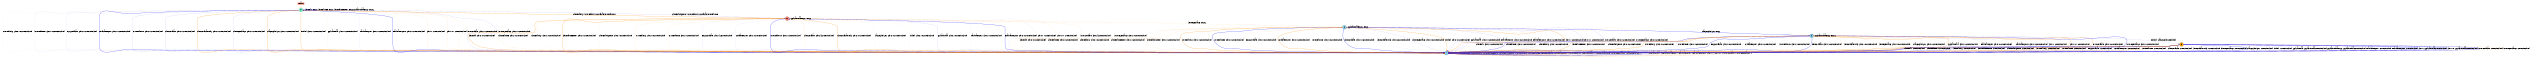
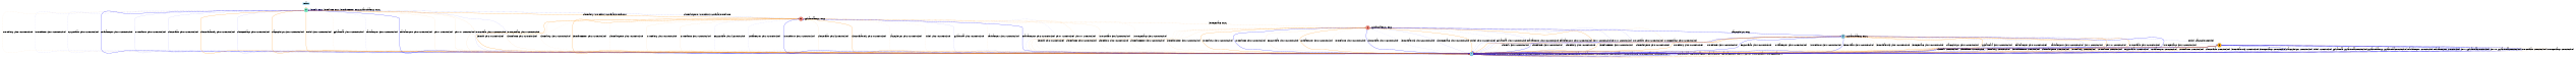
  digraph {
    node [fillcolor=skyblue shape=circle style=filled]
    edge [color=darkorange style=dashed]
    n1 [fillcolor=aquamarine label=s0]
    n2 [label=s1]
    n3 [fillcolor=salmon label=s2]
-   n4 [label=s3]
+   n4 [fillcolor=salmon label=s3]
    n5 [label=s4]
    n6 [fillcolor=orange label=s5]
-   __start0 [fillcolor=salmon height=0 shape=none width=0]
+   __start0 [height=0 shape=none width=0]
    n1 -> n1 [label="ClientHello / Empty"]
    n1 -> n1 [color=blue label="ClientHelloDHE / Empty" style=bold]
    n1 -> n1 [label="ClientHelloDHEReset / Empty"]
    n1 -> n1 [color=blue label="ApplicationDataEmpty / Empty"]
    n1 -> n2 [label="ServerHelloRSA / Alert2.10ConnectionClosed" style=dotted]
    n1 -> n2 [color=blue label="ServerHelloDHE / Alert2.10ConnectionClosed" style=dotted]
    n1 -> n2 [color=blue label="EmptyCertificate / Alert2.10ConnectionClosed" style=dotted]
    n1 -> n2 [color=blue label="CertificateRequest / Alert2.10ConnectionClosed" style=bold]
    n1 -> n2 [color=blue label="ServerHelloDone / Alert2.10ConnectionClosed"]
    n1 -> n2 [color=blue label="ClientCertificate / Alert2.10ConnectionClosed"]
    n1 -> n2 [label="ClientCertificateVerify / Alert2.10ConnectionClosed" style=bold]
    n1 -> n2 [color=blue label="ClientKeyExchange / Alert2.10ConnectionClosed"]
    n1 -> n2 [label="ChangeCipherSpec / Alert2.10ConnectionClosed" style=bold]
    n1 -> n2 [label="Finished / Alert2.10ConnectionClosed" style=bold]
    n1 -> n2 [label="ApplicationData / Alert2.10ConnectionClosed" style=dotted]
    n1 -> n2 [color=blue label="HeartbeatRequest / Alert2.10ConnectionClosed" style=dotted]
    n1 -> n2 [color=blue label="HeartbeatResponse / Alert2.10ConnectionClosed" style=bold]
    n1 -> n2 [label="Alert10 / ConnectionClosed"]
    n1 -> n2 [label="Alert1100 / ConnectionClosed"]
    n1 -> n2 [label="ServerCertificate / Alert2.10ConnectionClosed"]
    n1 -> n2 [color=blue label="ServerKeyExchange / Alert2.10ConnectionClosed"]
    n1 -> n3 [label="ClientHelloRSA / ServerHelloTLSv12CertificateServerHelloDone" style=bold]
    n1 -> n3 [color=blue label="ClientHelloRSAReset / ServerHelloTLSv12CertificateServerHelloDone"]
    n2 -> n2 [color=blue label="ClientHello / x"]
    n2 -> n2 [label="ClientHelloDHE / x" style=dotted]
    n2 -> n2 [color=blue label="ClientHelloRSA / x"]
    n2 -> n2 [label="ClientHelloDHEReset / x"]
    n2 -> n2 [color=blue label="ClientHelloRSAReset / x" style=dotted]
    n2 -> n2 [color=blue label="ServerHelloRSA / x"]
    n2 -> n2 [color=blue label="ServerHelloDHE / x" style=dotted]
    n2 -> n2 [color=blue label="EmptyCertificate / x" style=bold]
    n2 -> n2 [color=blue label="CertificateRequest / x" style=bold]
    n2 -> n2 [label="ServerHelloDone / x" style=bold]
    n2 -> n2 [color=blue label="ClientCertificate / x" style=dotted]
    n2 -> n2 [label="ClientCertificateVerify / x" style=dotted]
    n2 -> n2 [color=blue label="ClientKeyExchange / x"]
    n2 -> n2 [label="ChangeCipherSpec / x"]
    n2 -> n2 [color=blue label="Finished / x"]
    n2 -> n2 [color=blue label="ApplicationData / x" style=bold]
    n2 -> n2 [color=blue label="ApplicationDataEmpty / x"]
    n2 -> n2 [label="HeartbeatRequest / x" style=dotted]
    n2 -> n2 [label="HeartbeatResponse / x"]
    n2 -> n2 [label="Alert10 / x" style=dotted]
    n2 -> n2 [label="Alert1100 / x" style=dotted]
    n2 -> n2 [label="ServerCertificate / x"]
    n2 -> n2 [label="ServerKeyExchange / x"]
    n3 -> n2 [label="ClientHello / Alert2.10ConnectionClosed" style=bold]
    n3 -> n2 [label="ClientHelloDHE / Alert2.10ConnectionClosed"]
    n3 -> n2 [label="ClientHelloRSA / Alert2.10ConnectionClosed" style=dotted]
    n3 -> n2 [label="ClientHelloDHEReset / Alert2.10ConnectionClosed" style=bold]
    n3 -> n2 [label="ClientHelloRSAReset / Alert2.10ConnectionClosed" style=dotted]
    n3 -> n2 [label="ServerHelloRSA / Alert2.10ConnectionClosed"]
    n3 -> n2 [label="ServerHelloDHE / Alert2.10ConnectionClosed"]
    n3 -> n2 [color=blue label="EmptyCertificate / Alert2.48ConnectionClosed" style=dotted]
    n3 -> n2 [color=blue label="CertificateRequest / Alert2.10ConnectionClosed" style=dotted]
    n3 -> n2 [color=blue label="ServerHelloDone / Alert2.10ConnectionClosed" style=bold]
    n3 -> n2 [label="ClientCertificate / Alert2.45ConnectionClosed"]
    n3 -> n2 [label="ClientCertificateVerify / Alert2.10ConnectionClosed" style=bold]
    n3 -> n2 [label="ChangeCipherSpec / Alert2.10ConnectionClosed" style=dotted]
    n3 -> n2 [label="Finished / Alert2.10ConnectionClosed" style=dotted]
    n3 -> n2 [color=blue label="ApplicationData / Alert2.10ConnectionClosed"]
    n3 -> n2 [label="HeartbeatRequest / Alert2.10ConnectionClosed" style=dotted]
    n3 -> n2 [color=blue label="HeartbeatResponse / Alert2.10ConnectionClosed" style=bold]
    n3 -> n2 [color=blue label="Alert10 / ConnectionClosed" style=dotted]
    n3 -> n2 [label="Alert1100 / ConnectionClosed"]
    n3 -> n2 [label="ServerCertificate / Alert2.45ConnectionClosed"]
    n3 -> n2 [label="ServerKeyExchange / Alert2.10ConnectionClosed" style=dotted]
    n3 -> n3 [color=blue label="ApplicationDataEmpty / Empty" style=dotted]
    n3 -> n4 [label="ClientKeyExchange / Empty"]
    n4 -> n2 [label="ClientHello / Alert2.10ConnectionClosed" style=dotted]
    n4 -> n2 [label="ClientHelloDHE / Alert2.10ConnectionClosed" style=dotted]
    n4 -> n2 [label="ClientHelloRSA / Alert2.10ConnectionClosed" style=dotted]
    n4 -> n2 [label="ClientHelloDHEReset / Alert2.10ConnectionClosed" style=dotted]
    n4 -> n2 [label="ClientHelloRSAReset / Alert2.10ConnectionClosed"]
    n4 -> n2 [label="ServerHelloRSA / Alert2.10ConnectionClosed" style=bold]
    n4 -> n2 [color=blue label="ServerHelloDHE / Alert2.10ConnectionClosed" style=bold]
    n4 -> n2 [label="EmptyCertificate / Alert2.10ConnectionClosed"]
    n4 -> n2 [label="CertificateRequest / Alert2.10ConnectionClosed" style=bold]
    n4 -> n2 [label="ServerHelloDone / Alert2.10ConnectionClosed" style=dotted]
    n4 -> n2 [color=blue label="ClientCertificate / Alert2.10ConnectionClosed" style=bold]
    n4 -> n2 [color=blue label="ClientCertificateVerify / Alert2.80ConnectionClosed" style=dotted]
    n4 -> n2 [color=blue label="ClientKeyExchange / Alert2.10ConnectionClosed"]
    n4 -> n2 [label="Finished / Alert2.10ConnectionClosed" style=bold]
    n4 -> n2 [color=blue label="ApplicationData / Alert2.10ConnectionClosed" style=dotted]
    n4 -> n2 [color=blue label="HeartbeatRequest / Alert2.10ConnectionClosed"]
    n4 -> n2 [label="HeartbeatResponse / Alert2.10ConnectionClosed" style=dotted]
    n4 -> n2 [label="Alert10 / ConnectionClosed" style=bold]
    n4 -> n2 [color=blue label="Alert1100 / ConnectionClosed"]
    n4 -> n2 [color=blue label="ServerCertificate / Alert2.10ConnectionClosed"]
    n4 -> n2 [label="ServerKeyExchange / Alert2.10ConnectionClosed"]
    n4 -> n4 [label="ApplicationDataEmpty / Empty"]
    n4 -> n5 [color=blue label="ChangeCipherSpec / Empty" style=bold]
    n5 -> n2 [label="ClientHello / Alert2.10ConnectionClosed"]
    n5 -> n2 [color=blue label="ClientHelloDHE / Alert2.10ConnectionClosed" style=bold]
    n5 -> n2 [color=blue label="ClientHelloRSA / Alert2.10ConnectionClosed"]
    n5 -> n2 [label="ClientHelloDHEReset / Alert2.10ConnectionClosed" style=bold]
    n5 -> n2 [label="ClientHelloRSAReset / Alert2.10ConnectionClosed" style=dotted]
    n5 -> n2 [label="ServerHelloRSA / Alert2.10ConnectionClosed" style=bold]
    n5 -> n2 [color=blue label="ServerHelloDHE / Alert2.10ConnectionClosed" style=dotted]
    n5 -> n2 [color=blue label="EmptyCertificate / Alert2.10ConnectionClosed" style=bold]
    n5 -> n2 [color=blue label="CertificateRequest / Alert2.10ConnectionClosed" style=dotted]
    n5 -> n2 [label="ServerHelloDone / Alert2.10ConnectionClosed" style=dotted]
    n5 -> n2 [color=blue label="ClientCertificate / Alert2.10ConnectionClosed" style=bold]
    n5 -> n2 [label="ClientCertificateVerify / Alert2.10ConnectionClosed"]
    n5 -> n2 [label="ClientKeyExchange / Alert2.10ConnectionClosed"]
    n5 -> n2 [label="ChangeCipherSpec / Alert2.10ConnectionClosed" style=dotted]
    n5 -> n2 [label="ApplicationData / Alert2.10ConnectionClosed" style=bold]
    n5 -> n2 [label="HeartbeatRequest / Alert2.10ConnectionClosed"]
    n5 -> n2 [label="HeartbeatResponse / Alert2.10ConnectionClosed" style=dotted]
    n5 -> n2 [color=blue label="Alert10 / ConnectionClosed"]
    n5 -> n2 [label="Alert1100 / ConnectionClosed" style=bold]
    n5 -> n2 [label="ServerCertificate / Alert2.10ConnectionClosed" style=bold]
    n5 -> n2 [color=blue label="ServerKeyExchange / Alert2.10ConnectionClosed" style=bold]
    n5 -> n5 [label="ApplicationDataEmpty / Empty"]
    n5 -> n6 [color=blue label="Finished / ChangeCipherSpecFinished"]
    n6 -> n2 [color=blue label="ClientHello / ConnectionClosed" style=bold]
    n6 -> n2 [label="ClientHelloDHE / ConnectionClosed"]
    n6 -> n2 [color=blue label="ClientHelloRSA / ConnectionClosed" style=bold]
    n6 -> n2 [color=blue label="ClientHelloDHEReset / ConnectionClosed" style=dotted]
    n6 -> n2 [color=blue label="ClientHelloRSAReset / ConnectionClosed" style=dotted]
    n6 -> n2 [label="ServerHelloRSA / ConnectionClosed" style=bold]
    n6 -> n2 [label="ServerHelloDHE / ConnectionClosed" style=bold]
    n6 -> n2 [color=blue label="EmptyCertificate / ConnectionClosed" style=dotted]
    n6 -> n2 [color=blue label="CertificateRequest / ConnectionClosed"]
    n6 -> n2 [label="ServerHelloDone / ConnectionClosed" style=bold]
    n6 -> n2 [color=blue label="ClientCertificate / ConnectionClosed" style=dotted]
    n6 -> n2 [label="ClientCertificateVerify / ConnectionClosed"]
    n6 -> n2 [color=blue label="ClientKeyExchange / ConnectionClosed" style=dotted]
    n6 -> n2 [color=blue label="ChangeCipherSpec / ConnectionClosed" style=bold]
    n6 -> n2 [color=blue label="Finished / ConnectionClosed" style=dotted]
    n6 -> n2 [color=blue label="ApplicationData / ApplicationDataConnectionClosed" style=dotted]
    n6 -> n2 [label="ApplicationDataEmpty / ApplicationDataConnectionClosed"]
    n6 -> n2 [label="HeartbeatRequest / ConnectionClosed"]
    n6 -> n2 [color=blue label="HeartbeatResponse / ConnectionClosed" style=dotted]
    n6 -> n2 [color=blue label="Alert10 / ApplicationDataConnectionClosed" style=bold]
    n6 -> n2 [color=blue label="Alert1100 / ApplicationDataConnectionClosed" style=bold]
    n6 -> n2 [color=blue label="ServerCertificate / ConnectionClosed" style=bold]
    n6 -> n2 [label="ServerKeyExchange / ConnectionClosed"]
    __start0 -> n1 [style=dotted]
  }
